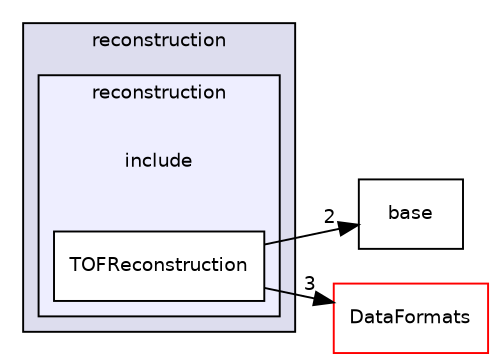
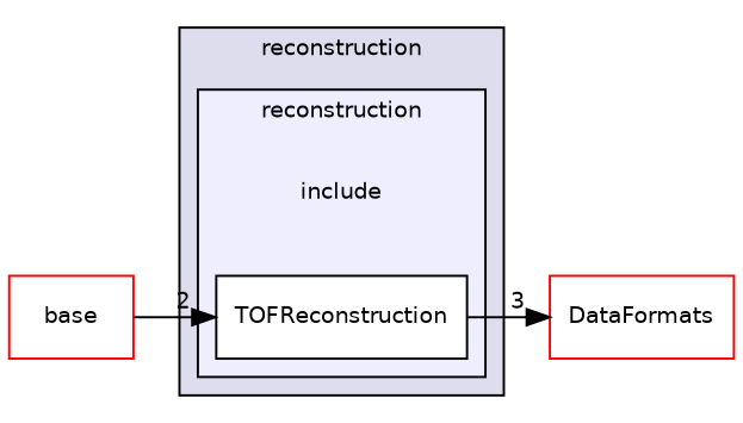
  digraph {
    compound=true
    rankdir=LR
    node [fontname=Helvetica fontsize=10 shape=box color=red]
    edge [labeldistance=1.5 labelfontname=Helvetica labelfontsize=10]
    n1 [label=include shape=plaintext color=""]
    n2 [color=black fillcolor=white label=TOFReconstruction style=filled]
-   n3 [color=black label=base]
+   n3 [label=base]
    n4 [label=DataFormats]
    subgraph cluster_1 {
      bgcolor="#ddddee"
      fontname=Helvetica
      fontsize=10
      label=reconstruction
      pencolor=black
      subgraph cluster_2 {
        bgcolor="#eeeeff"
        fontname=Helvetica
        fontsize=10
        pencolor=black
        n1
        n2
      }
    }
-   n2 -> n3 [headlabel=2]
+   n3 -> n2 [headlabel=2]
    n2 -> n4 [headlabel=3]
  }
